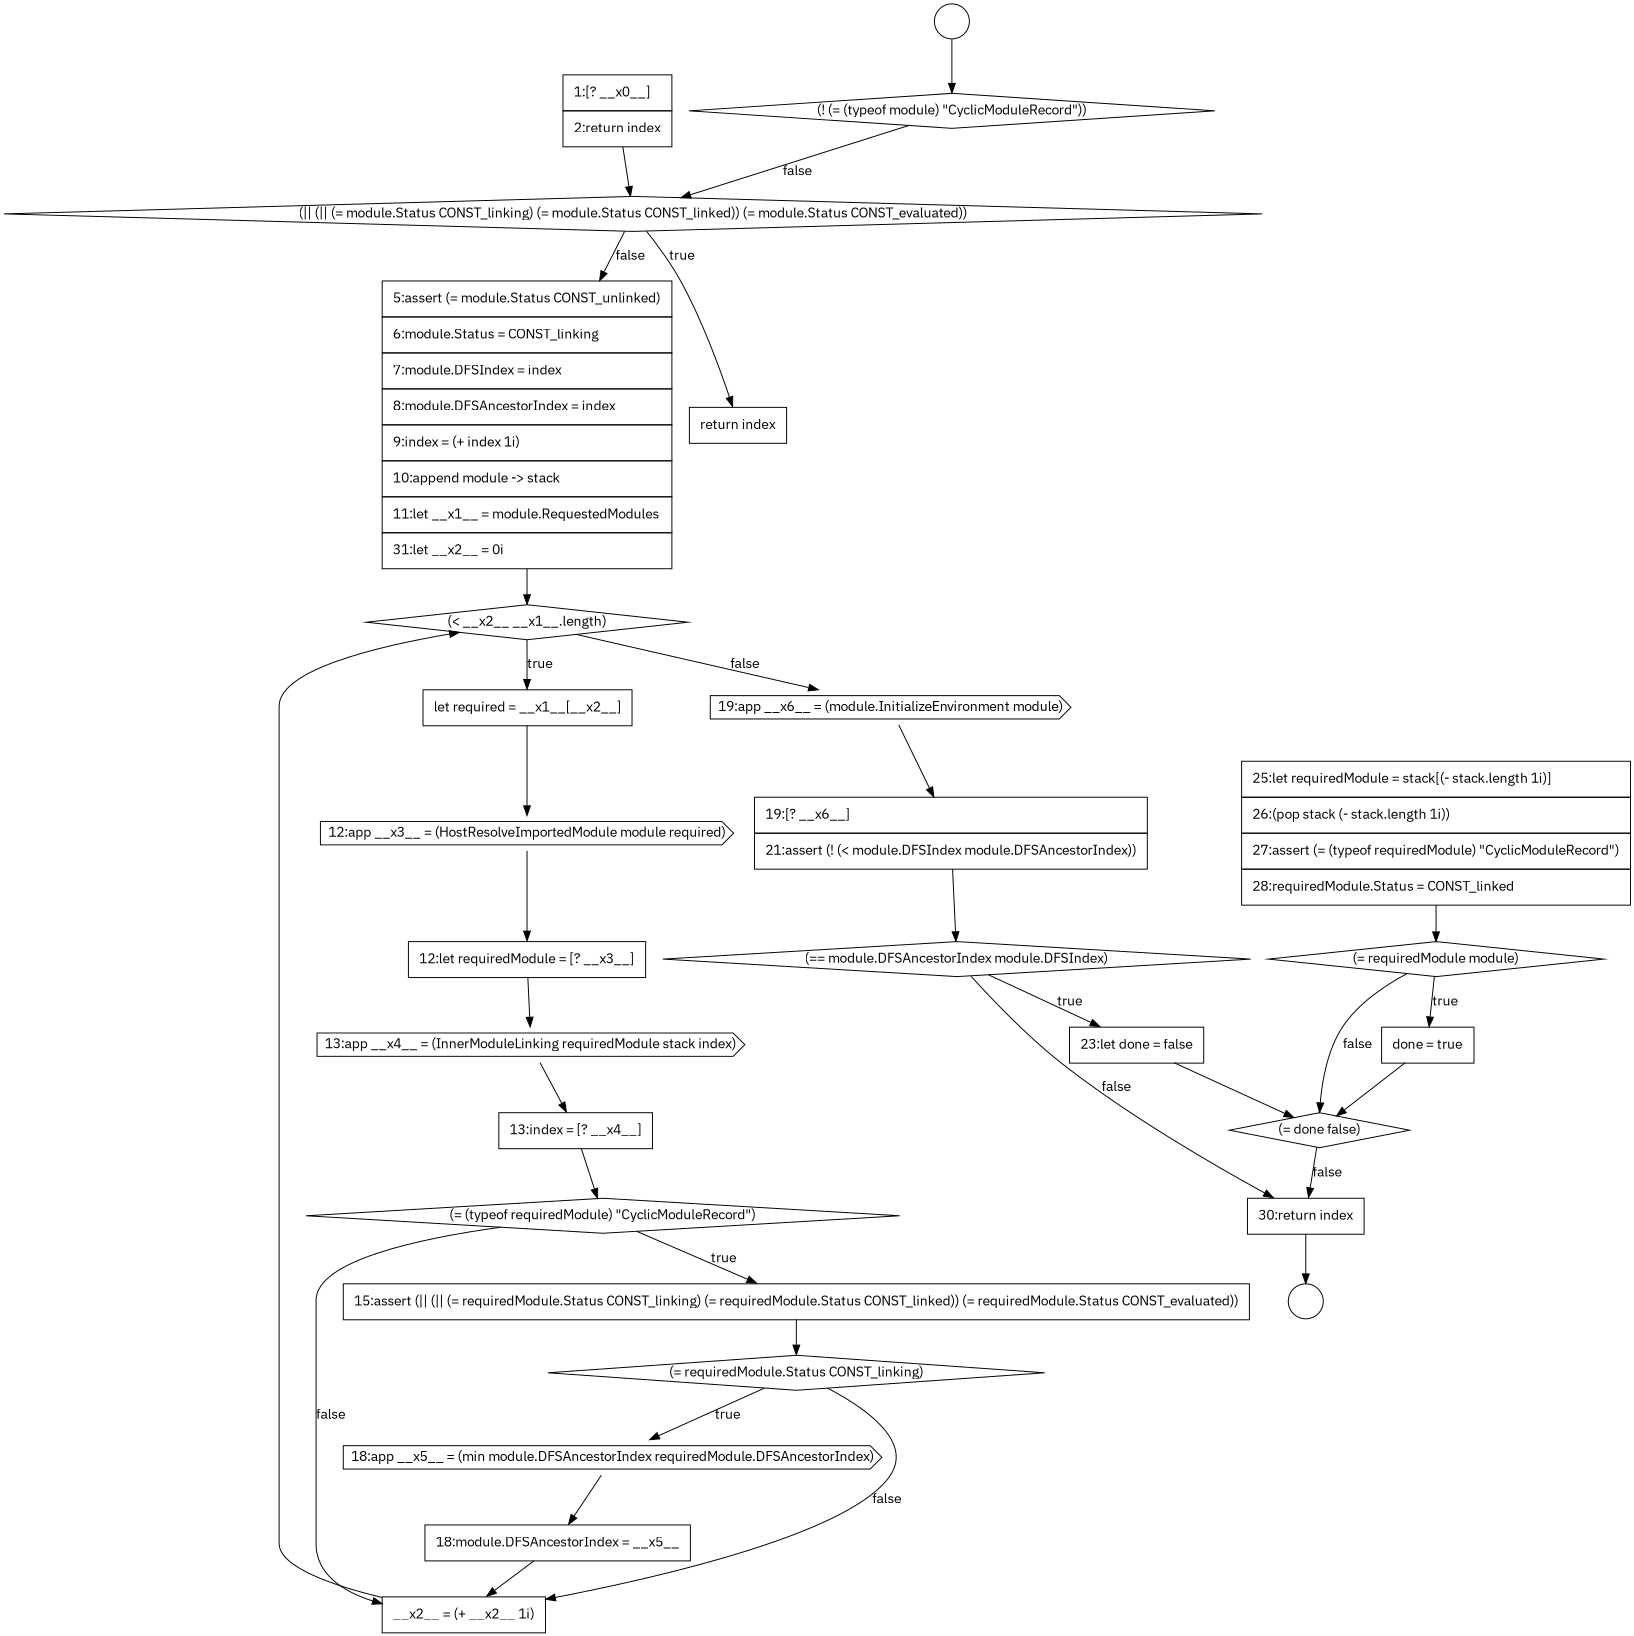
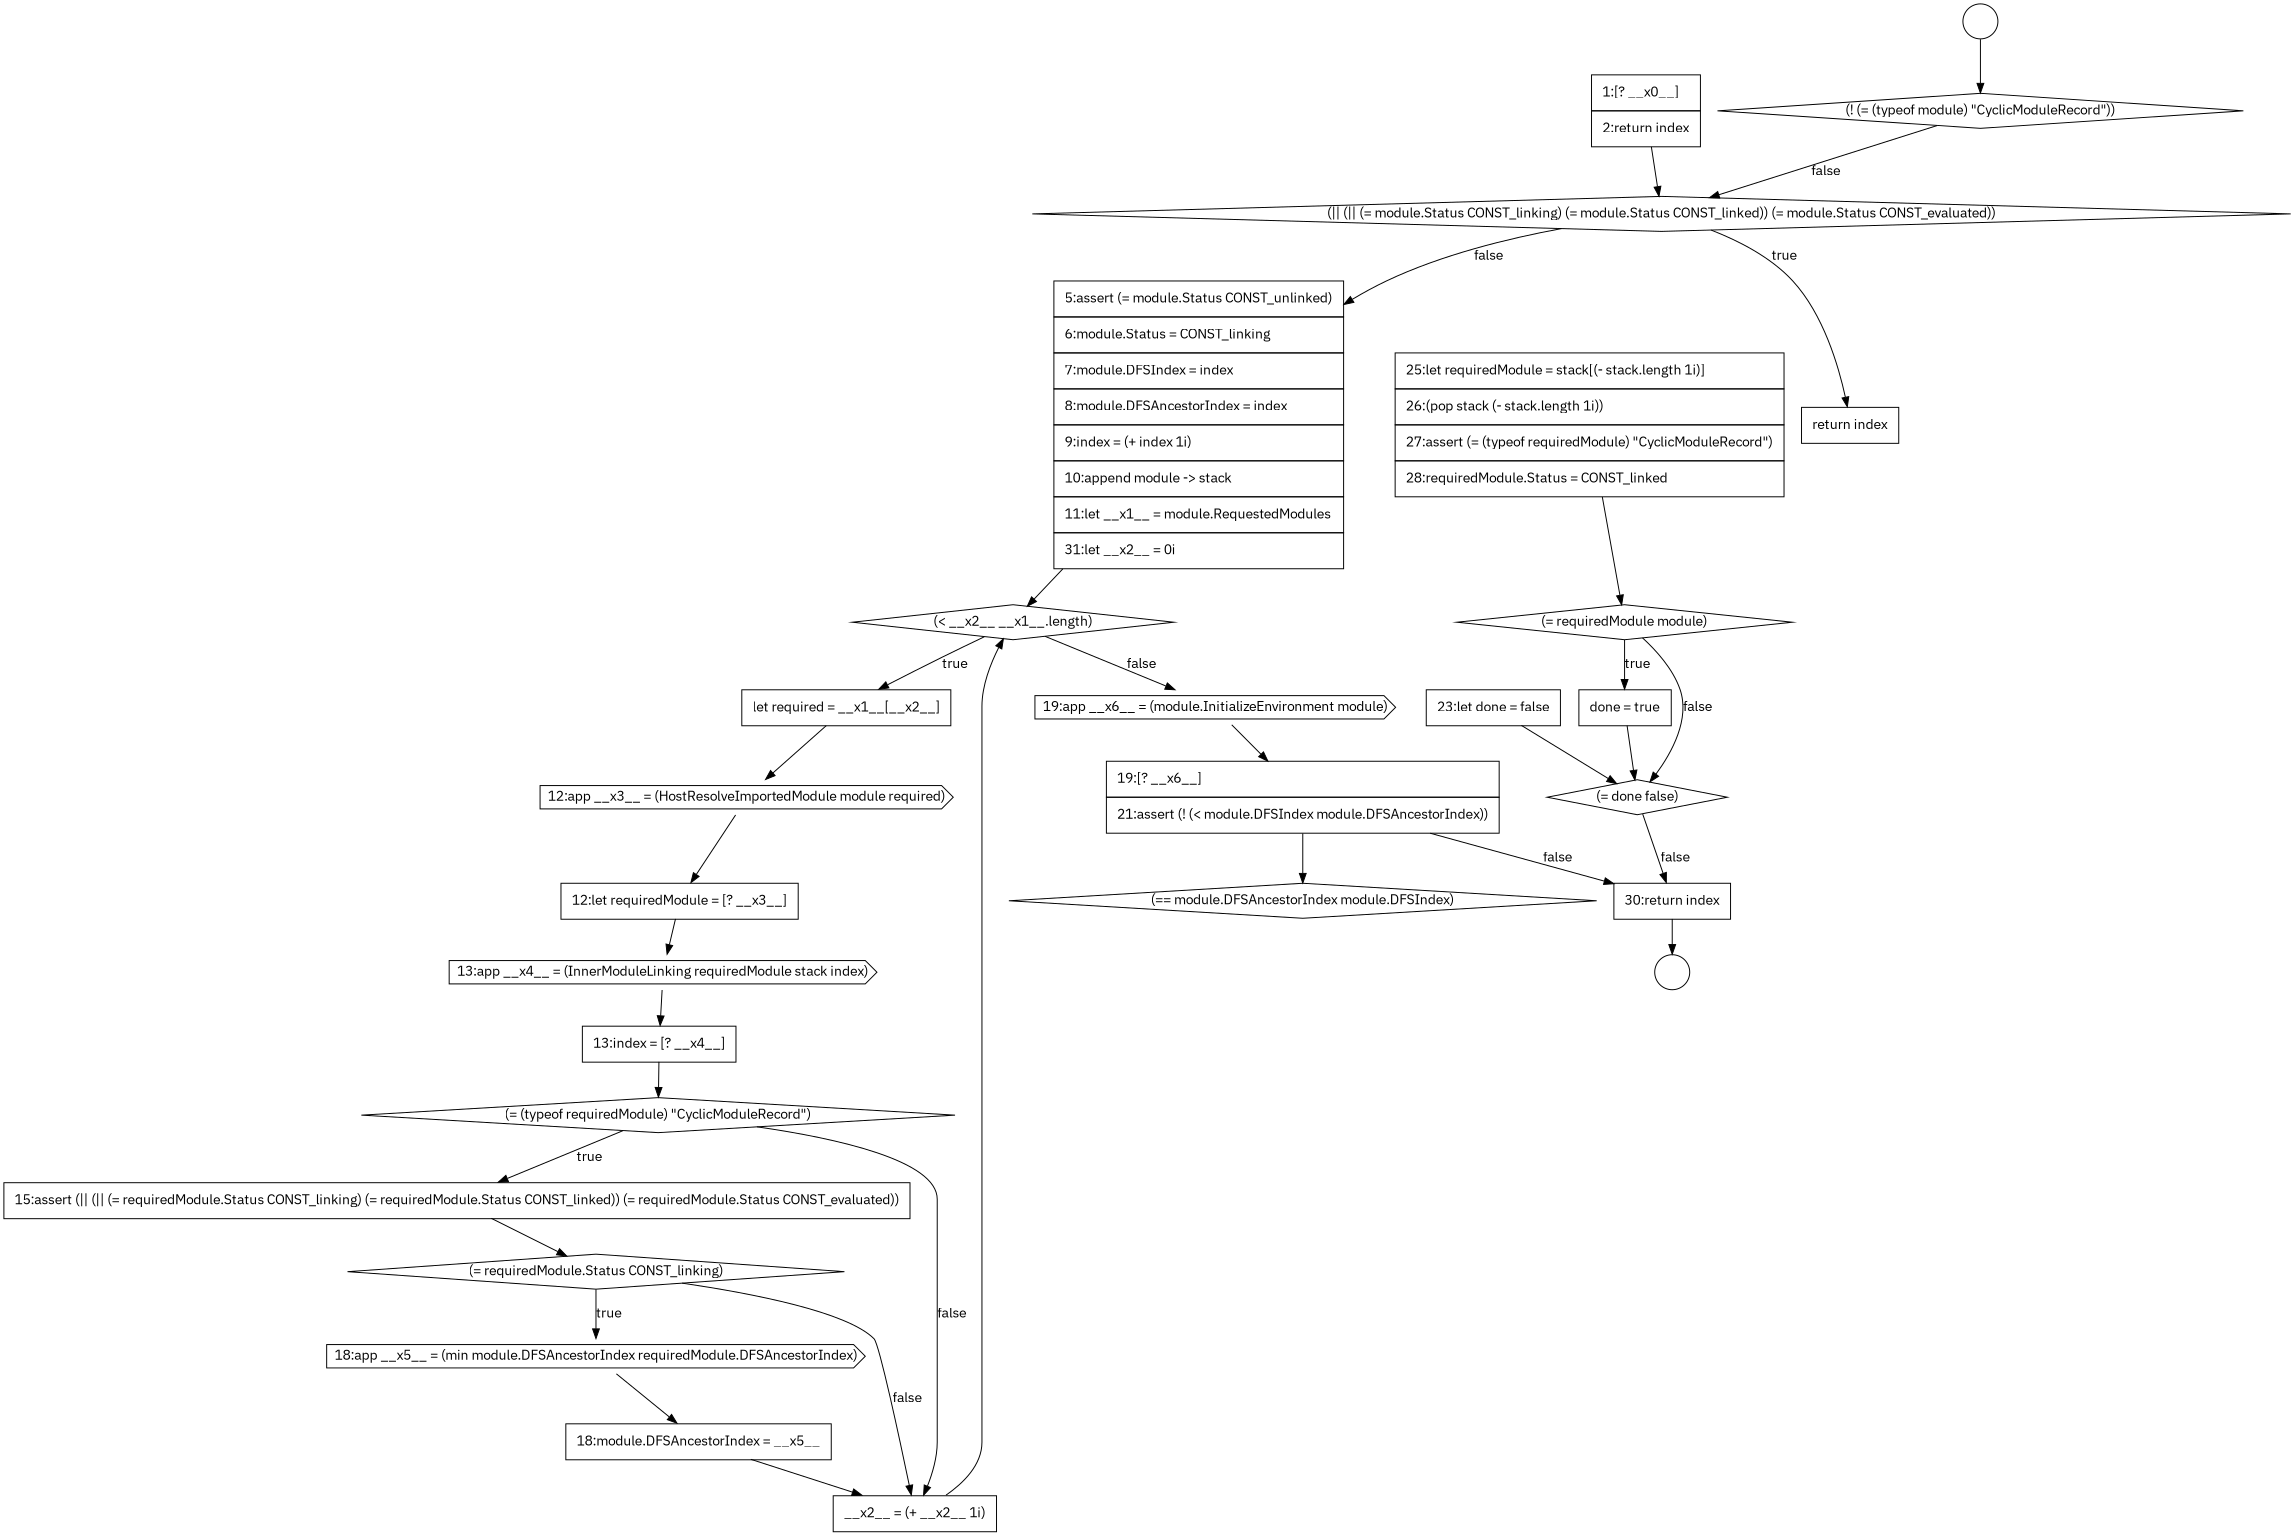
  digraph {
    fontname="IBM Plex Sans"
    node [color=black fillcolor=white fontname="IBM Plex Sans" shape=none style=filled]
    edge [color=black fontname="IBM Plex Sans"]
    n1 [label=<<font color="black">     <table border="0" cellborder="1" cellspacing="0" cellpadding="10">       <tr><td align="left">1:[? __x0__]</td></tr>       <tr><td align="left">2:return index</td></tr>     </table>   </font>> margin=0]
    n2 [label=<<font color="black">(|| (|| (= module.Status CONST_linking) (= module.Status CONST_linked)) (= module.Status CONST_evaluated))</font>> shape=diamond]
    n3 [label=<<font color="black">     <table border="0" cellborder="1" cellspacing="0" cellpadding="10">       <tr><td align="left">12:let requiredModule = [? __x3__]</td></tr>     </table>   </font>> margin=0]
    n4 [label=<<font color="black">13:app __x4__ = (InnerModuleLinking requiredModule stack index)</font>> shape=cds]
    n5 [label=<<font color="black">     <table border="0" cellborder="1" cellspacing="0" cellpadding="10">       <tr><td align="left">13:index = [? __x4__]</td></tr>     </table>   </font>> margin=0]
    n6 [label=<<font color="black">     <table border="0" cellborder="1" cellspacing="0" cellpadding="10">       <tr><td align="left">23:let done = false</td></tr>     </table>   </font>> margin=0]
    n7 [label=<<font color="black">(= done false)</font>> shape=diamond]
    n8 [label=<<font color="black">     <table border="0" cellborder="1" cellspacing="0" cellpadding="10">       <tr><td align="left">30:return index</td></tr>     </table>   </font>> margin=0]
    n9 [label=<<font color="black">(! (= (typeof module) &quot;CyclicModuleRecord&quot;))</font>> shape=diamond]
    n10 [label=<<font color="black">     <table border="0" cellborder="1" cellspacing="0" cellpadding="10">       <tr><td align="left">5:assert (= module.Status CONST_unlinked)</td></tr>       <tr><td align="left">6:module.Status = CONST_linking</td></tr>       <tr><td align="left">7:module.DFSIndex = index</td></tr>       <tr><td align="left">8:module.DFSAncestorIndex = index</td></tr>       <tr><td align="left">9:index = (+ index 1i)</td></tr>       <tr><td align="left">10:append module -&gt; stack</td></tr>       <tr><td align="left">11:let __x1__ = module.RequestedModules</td></tr>       <tr><td align="left">31:let __x2__ = 0i</td></tr>     </table>   </font>> margin=0]
    n11 [label=<<font color="black">     <table border="0" cellborder="1" cellspacing="0" cellpadding="10">       <tr><td align="left">return index</td></tr>     </table>   </font>> margin=0]
    n12 [label=<<font color="black">18:app __x5__ = (min module.DFSAncestorIndex requiredModule.DFSAncestorIndex)</font>> shape=cds]
    n13 [label=<<font color="black">     <table border="0" cellborder="1" cellspacing="0" cellpadding="10">       <tr><td align="left">18:module.DFSAncestorIndex = __x5__</td></tr>     </table>   </font>> margin=0]
    n14 [label=<<font color="black">     <table border="0" cellborder="1" cellspacing="0" cellpadding="10">       <tr><td align="left">__x2__ = (+ __x2__ 1i)</td></tr>     </table>   </font>> margin=0]
    n15 [label=<<font color="black">(= (typeof requiredModule) &quot;CyclicModuleRecord&quot;)</font>> shape=diamond]
    n16 [label=<<font color="black">(&lt; __x2__ __x1__.length)</font>> shape=diamond]
    n17 [label=<<font color="black">     <table border="0" cellborder="1" cellspacing="0" cellpadding="10">       <tr><td align="left">let required = __x1__[__x2__]</td></tr>     </table>   </font>> margin=0]
    n18 [label=<<font color="black">19:app __x6__ = (module.InitializeEnvironment module)</font>> shape=cds]
    n19 [label=<<font color="black">12:app __x3__ = (HostResolveImportedModule module required)</font>> shape=cds]
    n20 [label=<<font color="black">     <table border="0" cellborder="1" cellspacing="0" cellpadding="10">       <tr><td align="left">15:assert (|| (|| (= requiredModule.Status CONST_linking) (= requiredModule.Status CONST_linked)) (= requiredModule.Status CONST_evaluated))</td></tr>     </table>   </font>> margin=0]
    n21 [label=<<font color="black">(= requiredModule.Status CONST_linking)</font>> shape=diamond]
    n22 [label=" " shape=circle]
    n23 [label=<<font color="black">     <table border="0" cellborder="1" cellspacing="0" cellpadding="10">       <tr><td align="left">19:[? __x6__]</td></tr>       <tr><td align="left">21:assert (! (&lt; module.DFSIndex module.DFSAncestorIndex))</td></tr>     </table>   </font>> margin=0]
    n24 [label=<<font color="black">(== module.DFSAncestorIndex module.DFSIndex)</font>> shape=diamond]
    n25 [label=" " shape=circle]
    n26 [label=<<font color="black">     <table border="0" cellborder="1" cellspacing="0" cellpadding="10">       <tr><td align="left">25:let requiredModule = stack[(- stack.length 1i)]</td></tr>       <tr><td align="left">26:(pop stack (- stack.length 1i))</td></tr>       <tr><td align="left">27:assert (= (typeof requiredModule) &quot;CyclicModuleRecord&quot;)</td></tr>       <tr><td align="left">28:requiredModule.Status = CONST_linked</td></tr>     </table>   </font>> margin=0]
    n27 [label=<<font color="black">(= requiredModule module)</font>> shape=diamond]
    n28 [label=<<font color="black">     <table border="0" cellborder="1" cellspacing="0" cellpadding="10">       <tr><td align="left">done = true</td></tr>     </table>   </font>> margin=0]
    n1 -> n2
    n2 -> n10 [label=<<font color="black">false</font>>]
    n2 -> n11 [label=<<font color="black">true</font>>]
    n3 -> n4
    n4 -> n5
    n5 -> n15
    n6 -> n7
    n7 -> n8 [label=<<font color="black">false</font>>]
    n8 -> n25
    n9 -> n2 [label=<<font color="black">false</font>>]
    n10 -> n16
    n12 -> n13
    n13 -> n14
    n14 -> n16
    n15 -> n14 [label=<<font color="black">false</font>>]
    n15 -> n20 [label=<<font color="black">true</font>>]
    n16 -> n17 [label=<<font color="black">true</font>>]
    n16 -> n18 [label=<<font color="black">false</font>>]
    n17 -> n19
    n18 -> n23
    n19 -> n3
    n20 -> n21
    n21 -> n12 [label=<<font color="black">true</font>>]
    n21 -> n14 [label=<<font color="black">false</font>>]
    n22 -> n9
    n23 -> n24
-   n24 -> n6 [label=<<font color="black">true</font>>]
-   n24 -> n8 [label=<<font color="black">false</font>>]
+   n23 -> n8 [label=<<font color="black">false</font>>]
    n26 -> n27
    n27 -> n7 [label=<<font color="black">false</font>>]
    n27 -> n28 [label=<<font color="black">true</font>>]
    n28 -> n7
  }
